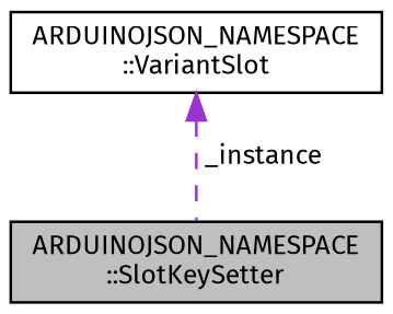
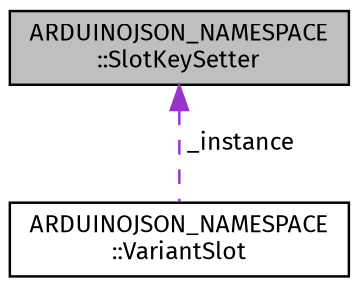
  digraph {
    fontname="Fira Sans"
    node [color=black fontname="Fira Sans" fontsize=10 shape=record style=filled]
    n1 [fillcolor=grey75 fontcolor=black height=0.2 label="ARDUINOJSON_NAMESPACE\l::SlotKeySetter" width=0.4]
    n2 [fillcolor=white height=0.2 label="ARDUINOJSON_NAMESPACE\l::VariantSlot" width=0.4]
-   n2 -> n1 [color=darkorchid3 dir=back fontname="Fira Sans" fontsize=10 label=" _instance" labelfontname=Helvetica labelfontsize=10 style=dashed]
+   n1 -> n2 [color=darkorchid3 dir=back fontname="Fira Sans" fontsize=10 label=" _instance" labelfontname=Helvetica labelfontsize=10 style=dashed]
  }
